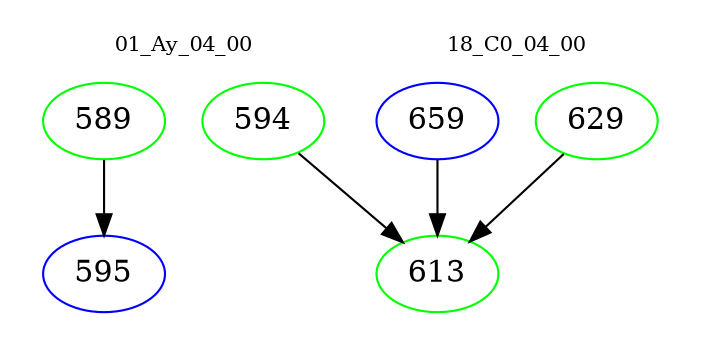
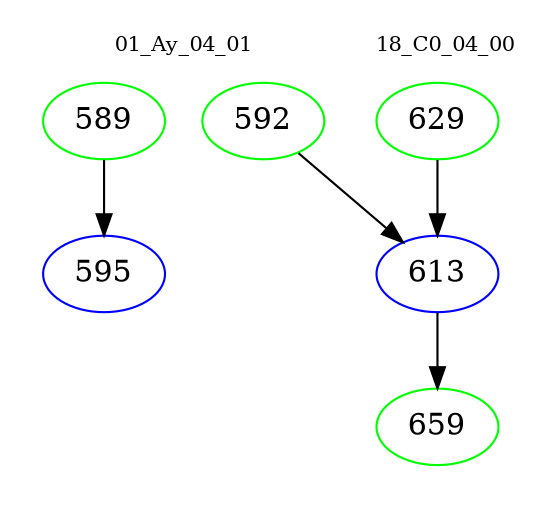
  digraph {
    node [color=green]
    edge [color=black]
-   n1 [label=594]
+   n1 [label=592]
    n2 [label=589]
    n3 [color=blue label=595]
    n4 [label=629]
-   n5 [label=613]
-   n6 [color=blue label=659]
+   n5 [color=blue label=613]
+   n6 [label=659]
    subgraph cluster_1 {
      color=white
      fontsize=10
-     label="01_Ay_04_00"
+     label="01_Ay_04_01"
      n1
      n2
      n3
    }
    subgraph cluster_2 {
      color=white
      fontsize=10
      label="18_C0_04_00"
      n4
      n5
      n6
    }
    n1 -> n5
    n2 -> n3
    n4 -> n5
-   n6 -> n5
+   n5 -> n6
  }
